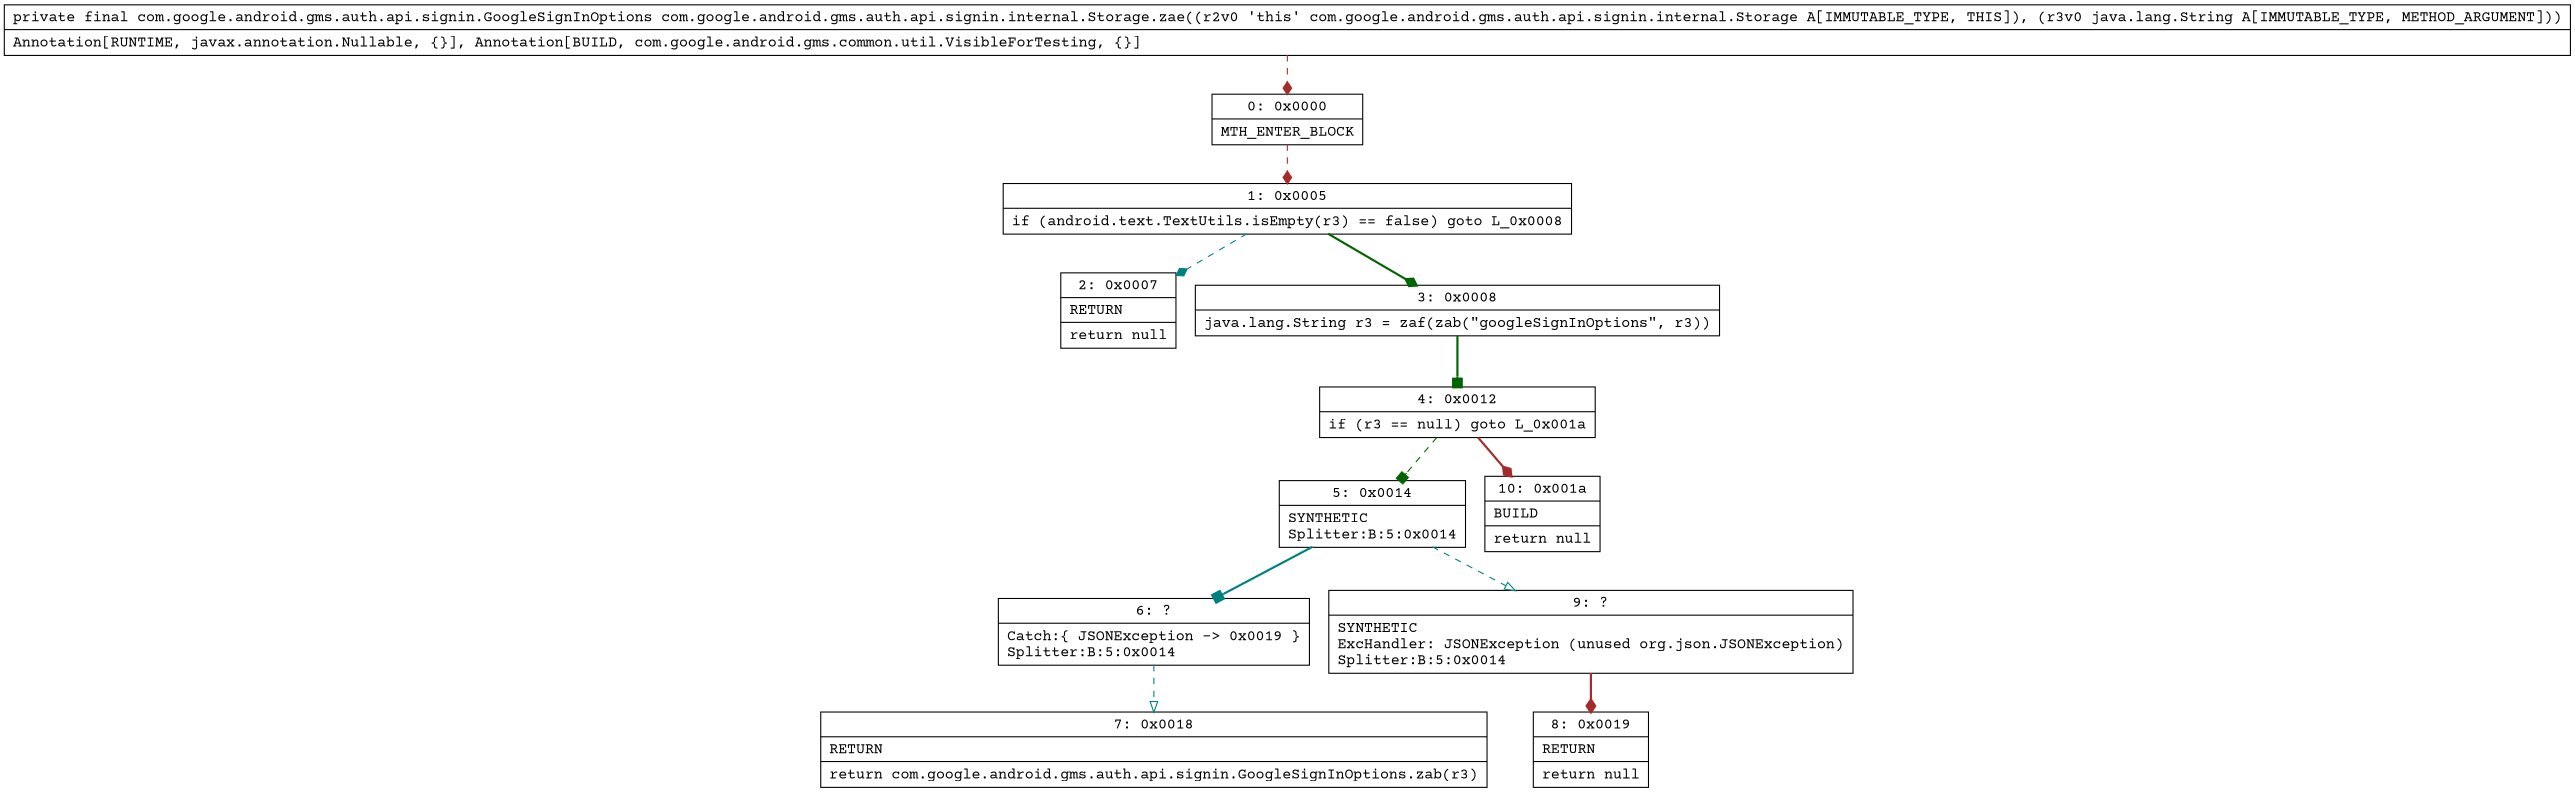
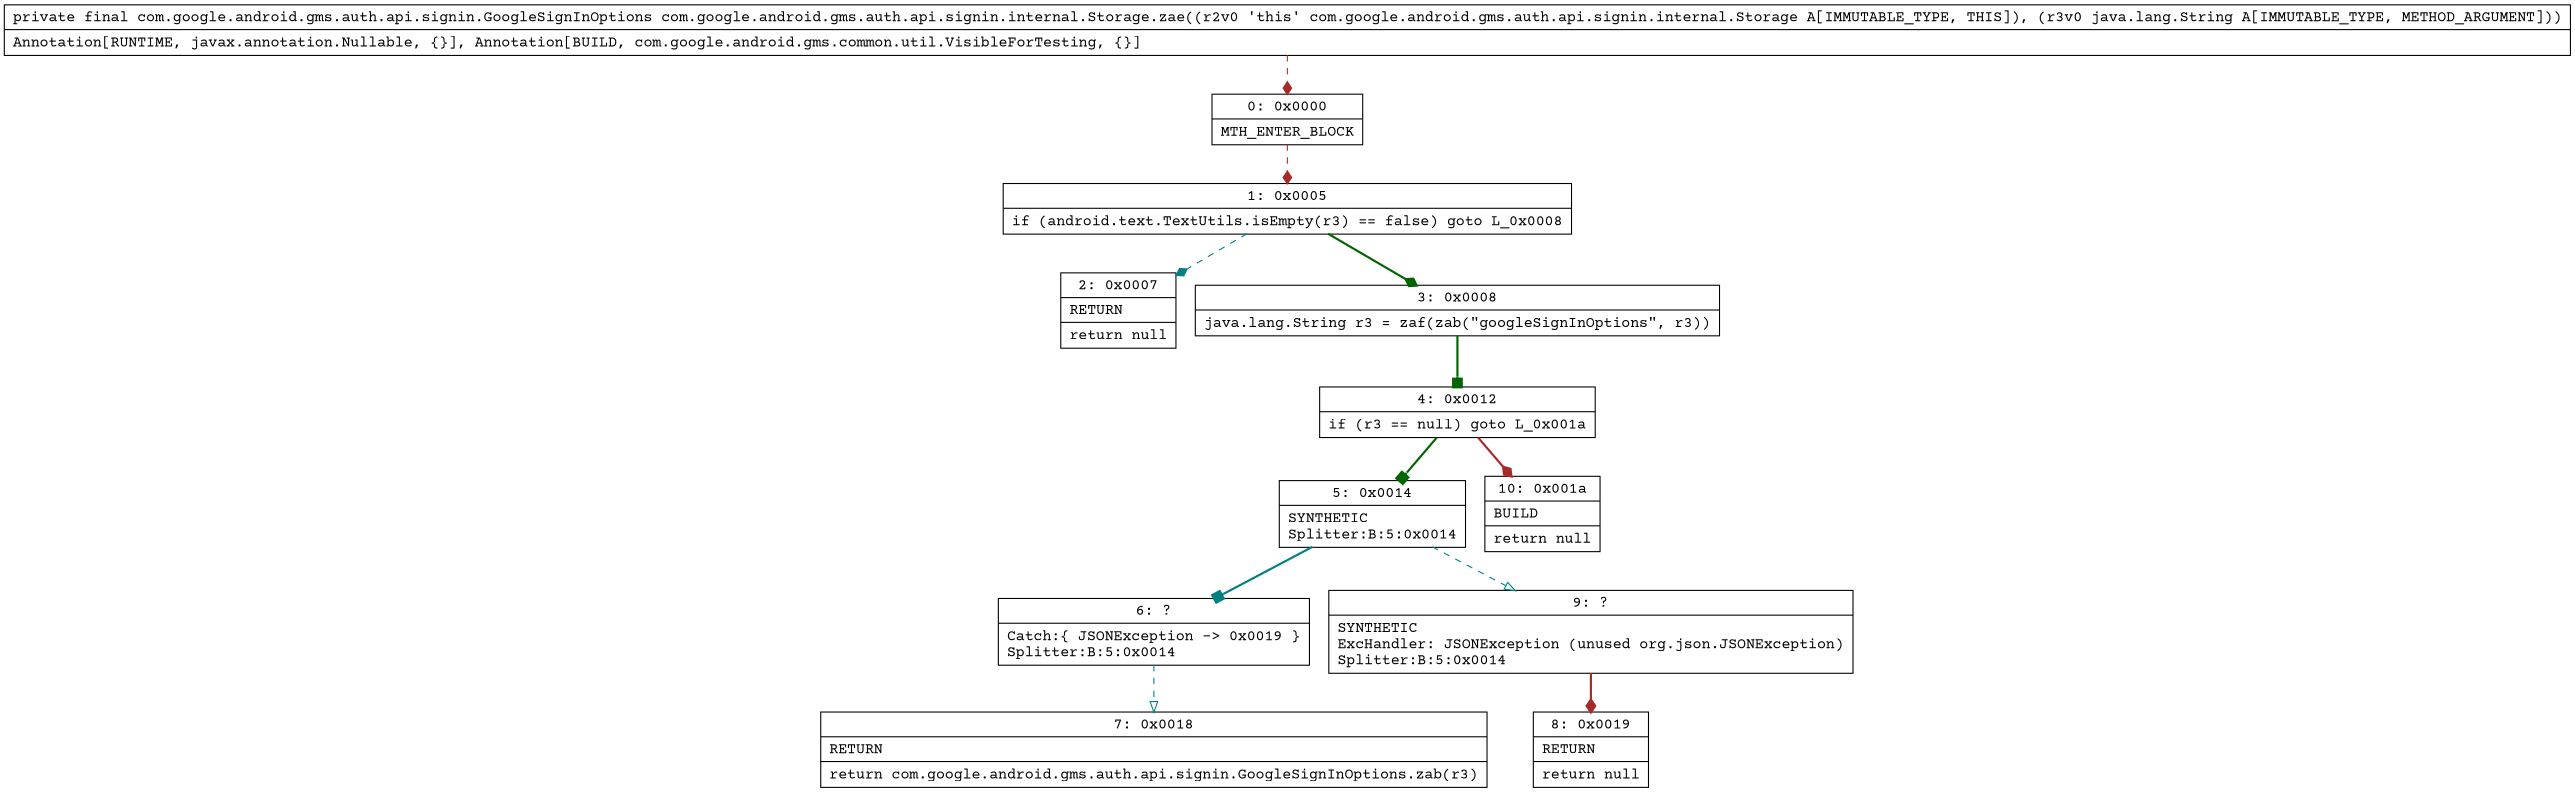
  digraph {
    fontname="Courier Prime"
    node [fontname="Courier Prime" shape=record]
    edge [arrowhead=diamond color=brown fontname="Courier Prime" style=dashed]
    n1 [label="{0\:\ 0x0000|MTH_ENTER_BLOCK\l}"]
    n2 [label="{1\:\ 0x0005|if (android.text.TextUtils.isEmpty(r3) == false) goto L_0x0008\l}"]
    n3 [label="{2\:\ 0x0007|RETURN\l|return null\l}"]
    n4 [label="{3\:\ 0x0008|java.lang.String r3 = zaf(zab(\"googleSignInOptions\", r3))\l}"]
    n5 [label="{4\:\ 0x0012|if (r3 == null) goto L_0x001a\l}"]
    n6 [label="{5\:\ 0x0014|SYNTHETIC\lSplitter:B:5:0x0014\l}"]
    n7 [label="{10\:\ 0x001a|BUILD\l|return null\l}"]
    n8 [label="{6\:\ ?|Catch:\{ JSONException \-\> 0x0019 \}\lSplitter:B:5:0x0014\l}"]
    n9 [label="{9\:\ ?|SYNTHETIC\lExcHandler: JSONException (unused org.json.JSONException)\lSplitter:B:5:0x0014\l}"]
    n10 [label="{7\:\ 0x0018|RETURN\l|return com.google.android.gms.auth.api.signin.GoogleSignInOptions.zab(r3)\l}"]
    n11 [label="{8\:\ 0x0019|RETURN\l|return null\l}"]
    n12 [label="{private final com.google.android.gms.auth.api.signin.GoogleSignInOptions com.google.android.gms.auth.api.signin.internal.Storage.zae((r2v0 'this' com.google.android.gms.auth.api.signin.internal.Storage A[IMMUTABLE_TYPE, THIS]), (r3v0 java.lang.String A[IMMUTABLE_TYPE, METHOD_ARGUMENT]))  | Annotation[RUNTIME, javax.annotation.Nullable, \{\}], Annotation[BUILD, com.google.android.gms.common.util.VisibleForTesting, \{\}]\l}"]
    n1 -> n2
    n2 -> n3 [color=teal]
    n2 -> n4 [color=darkgreen style=bold]
    n4 -> n5 [arrowhead=box color=darkgreen style=bold]
-   n5 -> n6 [arrowhead=box color=darkgreen]
+   n5 -> n6 [arrowhead=box color=darkgreen style=bold]
    n5 -> n7 [style=bold]
    n6 -> n8 [arrowhead=box color=teal style=bold]
    n6 -> n9 [arrowhead=onormal color=teal]
    n8 -> n10 [arrowhead=onormal color=teal]
    n9 -> n11 [style=bold]
    n12 -> n1
  }
